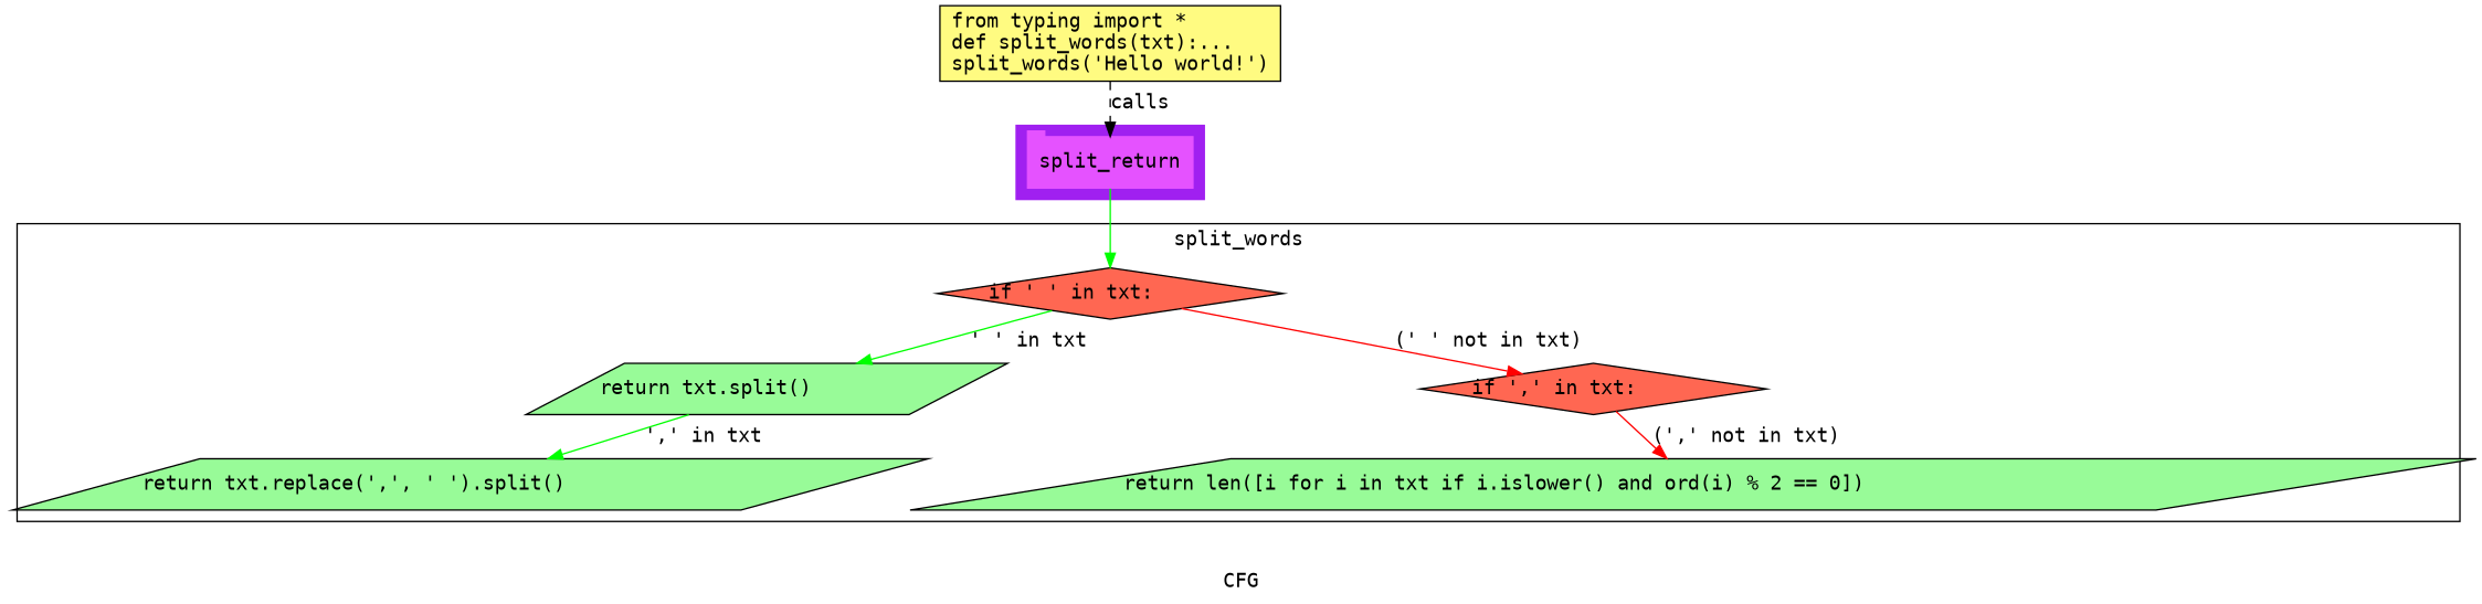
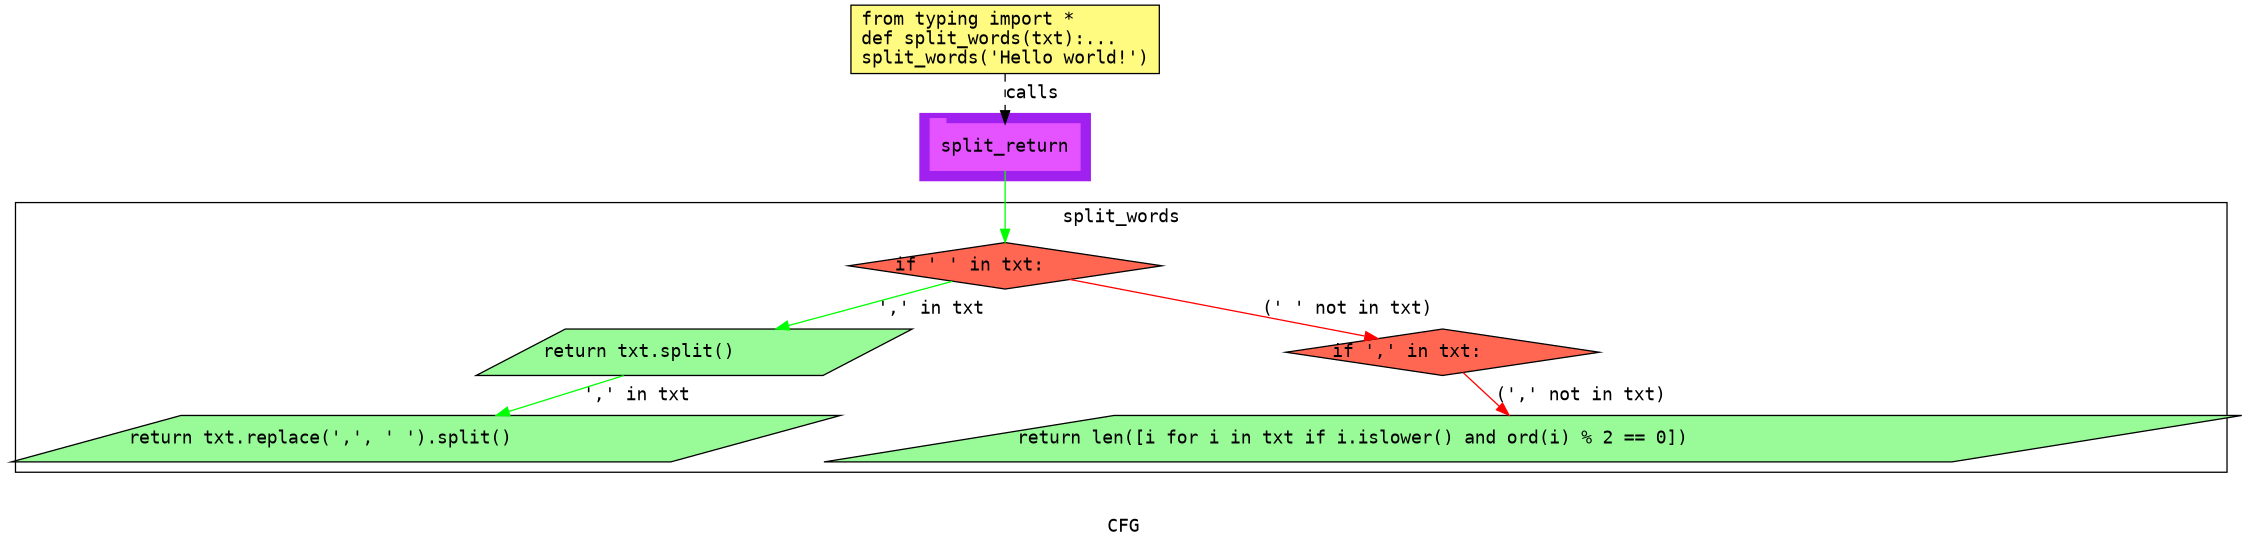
  digraph {
    compound=True
    fontname="DejaVu Sans Mono"
    label=CFG
    pack=False
    rankdir=TB
    ranksep=0.02
    node [fontname="DejaVu Sans Mono" shape=parallelogram style="filled,solid" fillcolor="#98fb98"]
    edge [color=green fontname="DejaVu Sans Mono"]
    n1 [color="#E552FF" height=0.5 label=split_return linenum="[10]" shape=tab style=filled width=1.4861 fillcolor=""]
    n2 [fillcolor="#FF6752" height=0.5 label="if ' ' in txt:\l" linenum="[3]" shape=diamond width=3.3702]
    n3 [height=0.5 label="return txt.split()\l" linenum="[4]" width=4.3676]
    n4 [fillcolor="#FF6752" height=0.5 label="if ',' in txt:\l" linenum="[5]" shape=diamond width=3.3702]
    n5 [height=0.5 label="return txt.replace(',', ' ').split()\l" linenum="[6]" width=8.3117]
    n6 [height=0.5 label="return len([i for i in txt if i.islower() and ord(i) % 2 == 0])\l" linenum="[8]" width=14.188]
    n7 [fillcolor="#FFFB81" height=0.73611 label="from typing import *\ldef split_words(txt):...\lsplit_words('Hello world!')\l" linenum="[1]" shape=rectangle width=3.3194]
    subgraph cluster_1 {
      color=purple
      compound=true
      label=""
      shape=tab
      style=filled
      n1
    }
    subgraph cluster_2 {
      label=split_words
      n2
      n3
      n4
      n5
      n6
    }
    n1 -> n2
-   n2 -> n3 [label="' ' in txt"]
+   n2 -> n3 [label="',' in txt"]
    n2 -> n4 [color=red label="(' ' not in txt)"]
    n3 -> n5 [label="',' in txt"]
    n4 -> n6 [color=red label="(',' not in txt)"]
    n7 -> n1 [label=calls style=dashed color=""]
  }
